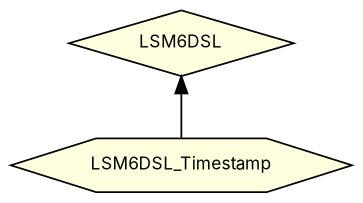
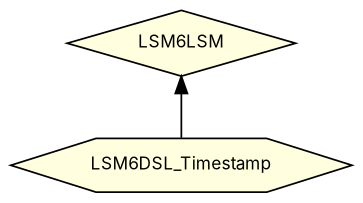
  digraph {
    rankdir=TB
    fontname=Inter
    node [color=black fillcolor=lightyellow fontname=Inter fontsize=10 style=filled]
-   n1 [height=0.2 label=LSM6DSL shape=diamond width=0.4]
+   n1 [height=0.2 label=LSM6LSM shape=diamond width=0.4]
    n2 [fontcolor=black height=0.2 label=LSM6DSL_Timestamp shape=hexagon width=0.4]
    n1 -> n2 [dir=back fontname=Inter fontsize=10 labelfontname=Helvetica labelfontsize=10 shape=plaintext style=solid]
  }
